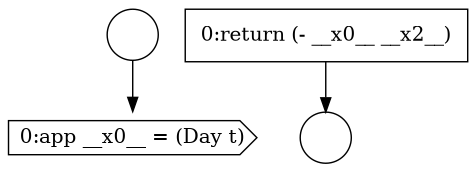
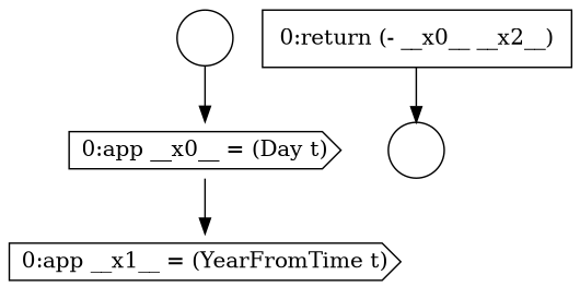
  digraph {
    node [color=black fillcolor=white shape=cds style=filled]
    edge [color=black]
+   n1 [label=<<font color="black">0:app __x1__ = (YearFromTime t)</font>>]
    n2 [label=<<font color="black">0:app __x0__ = (Day t)</font>>]
    n3 [label=" " shape=circle]
    n4 [label=<<font color="black">     <table border="0" cellborder="1" cellspacing="0" cellpadding="10">       <tr><td align="left">0:return (- __x0__ __x2__)</td></tr>     </table>   </font>> margin=0 shape=none]
    n5 [label=" " shape=circle]
+   n2 -> n1
    n3 -> n2
    n4 -> n5
  }
